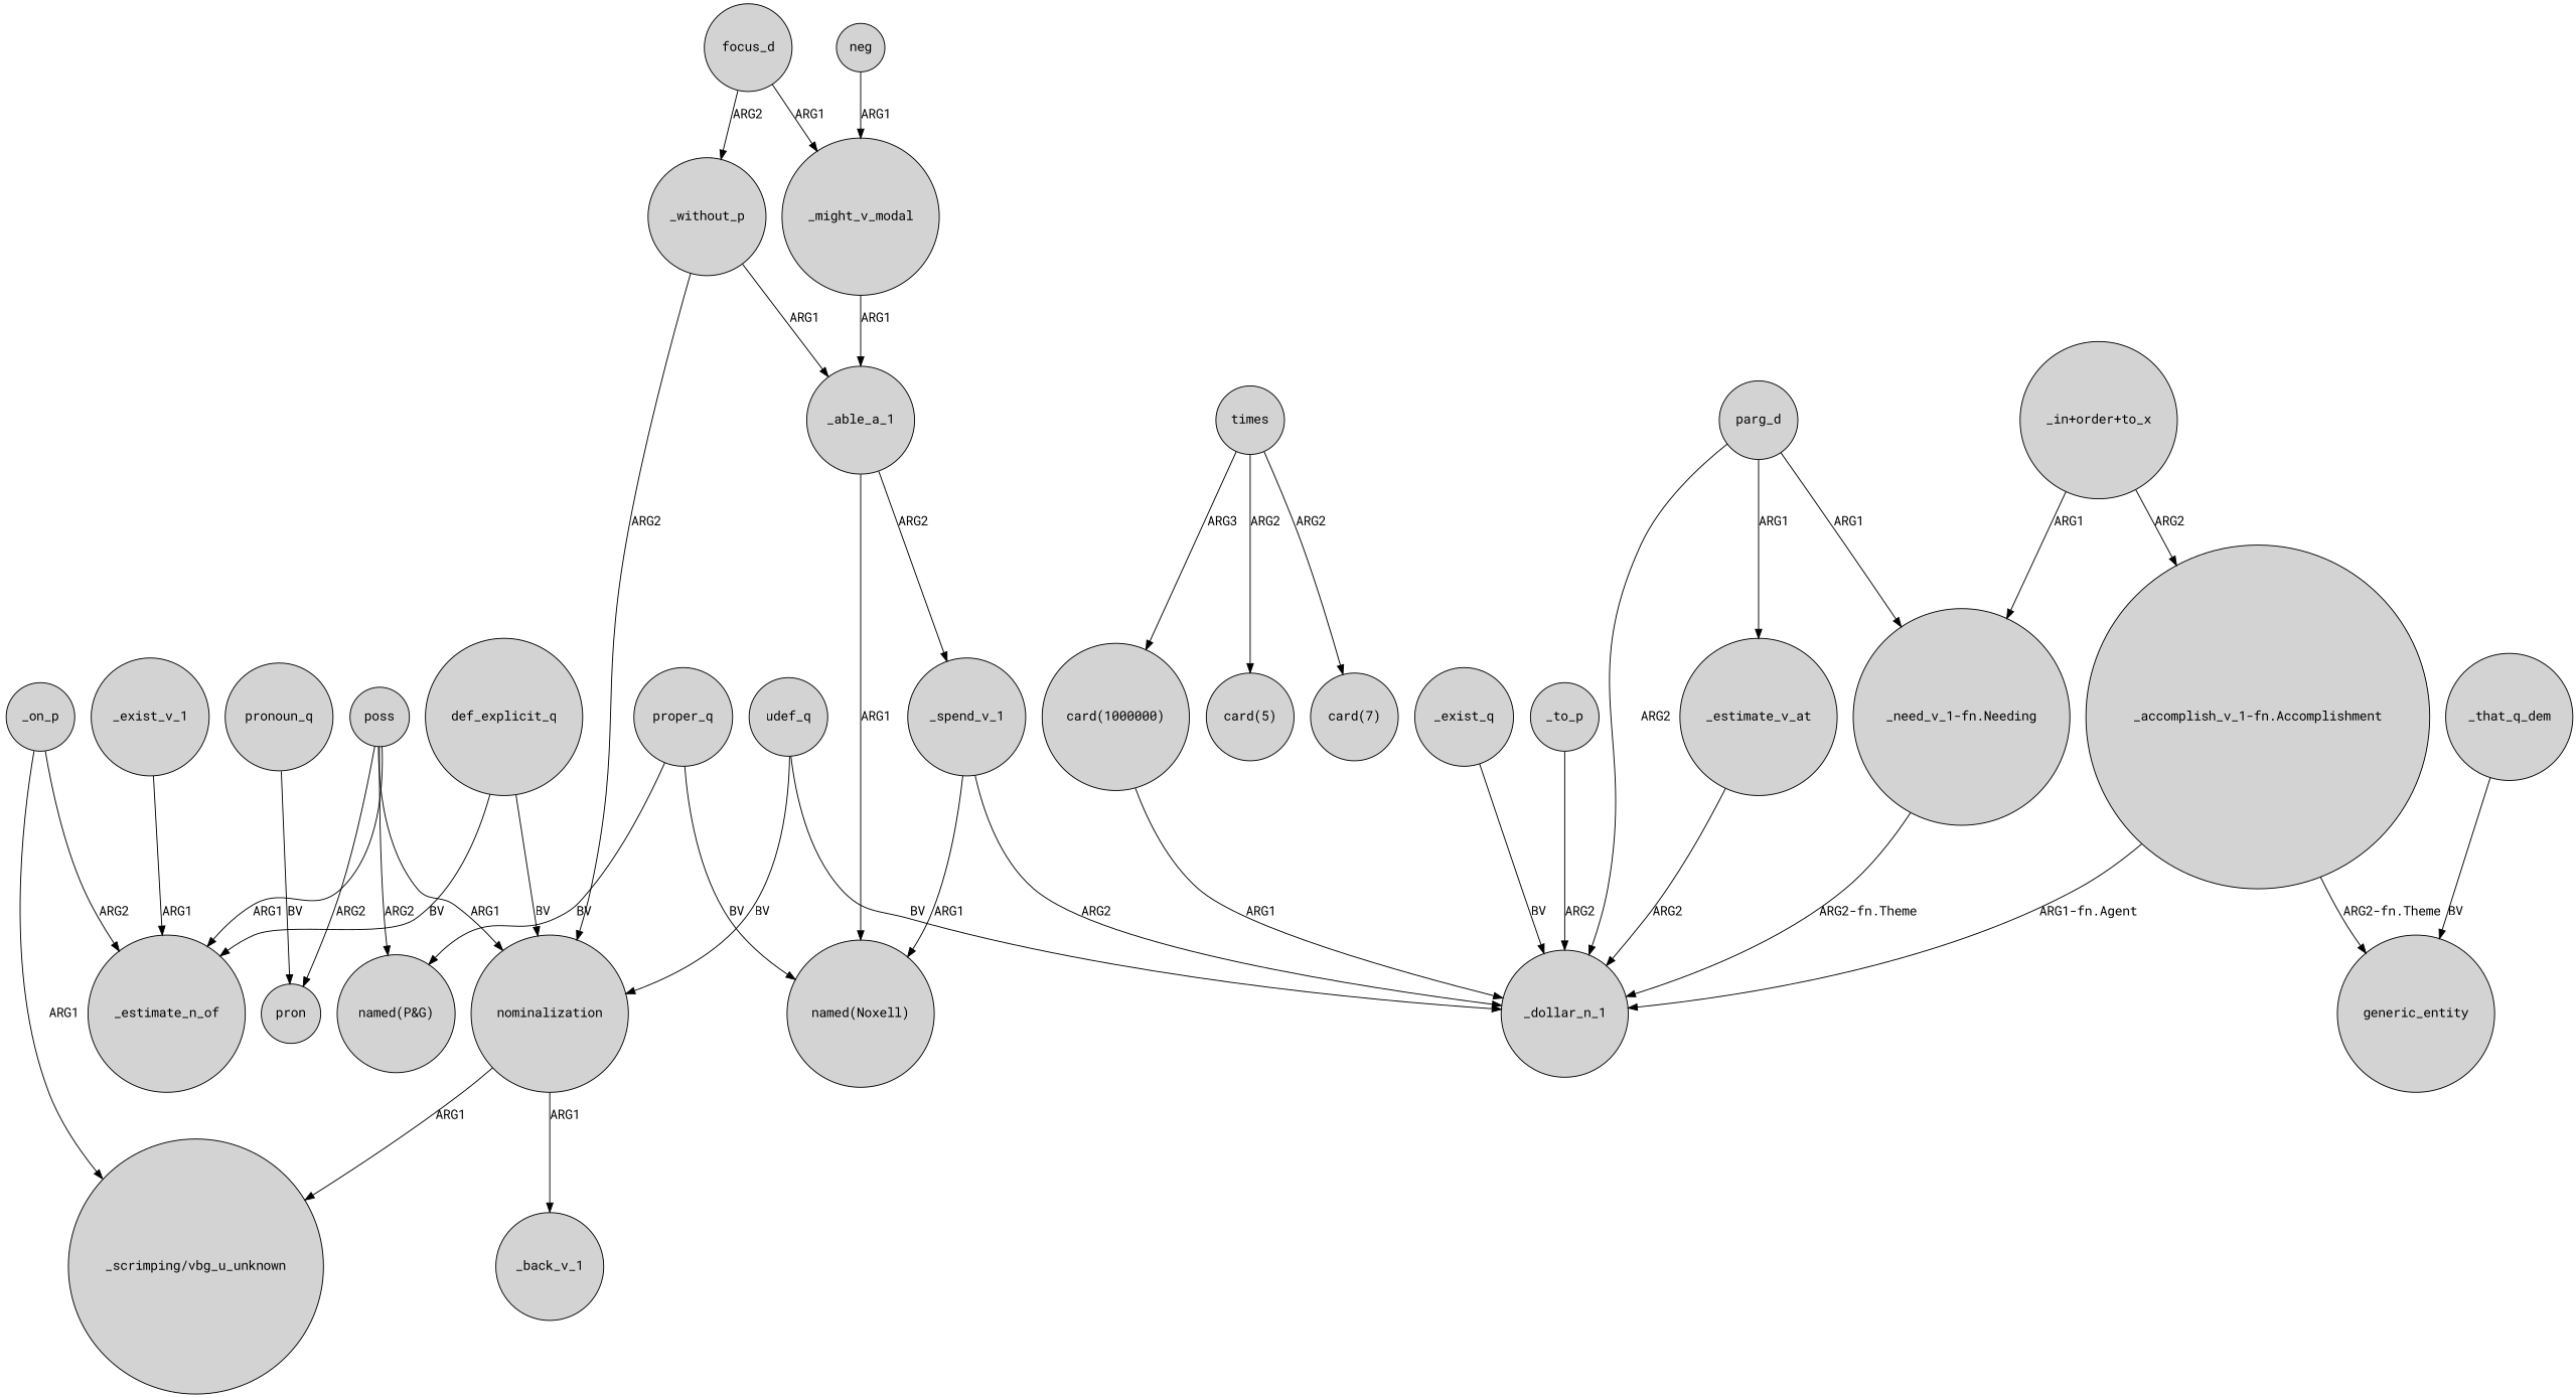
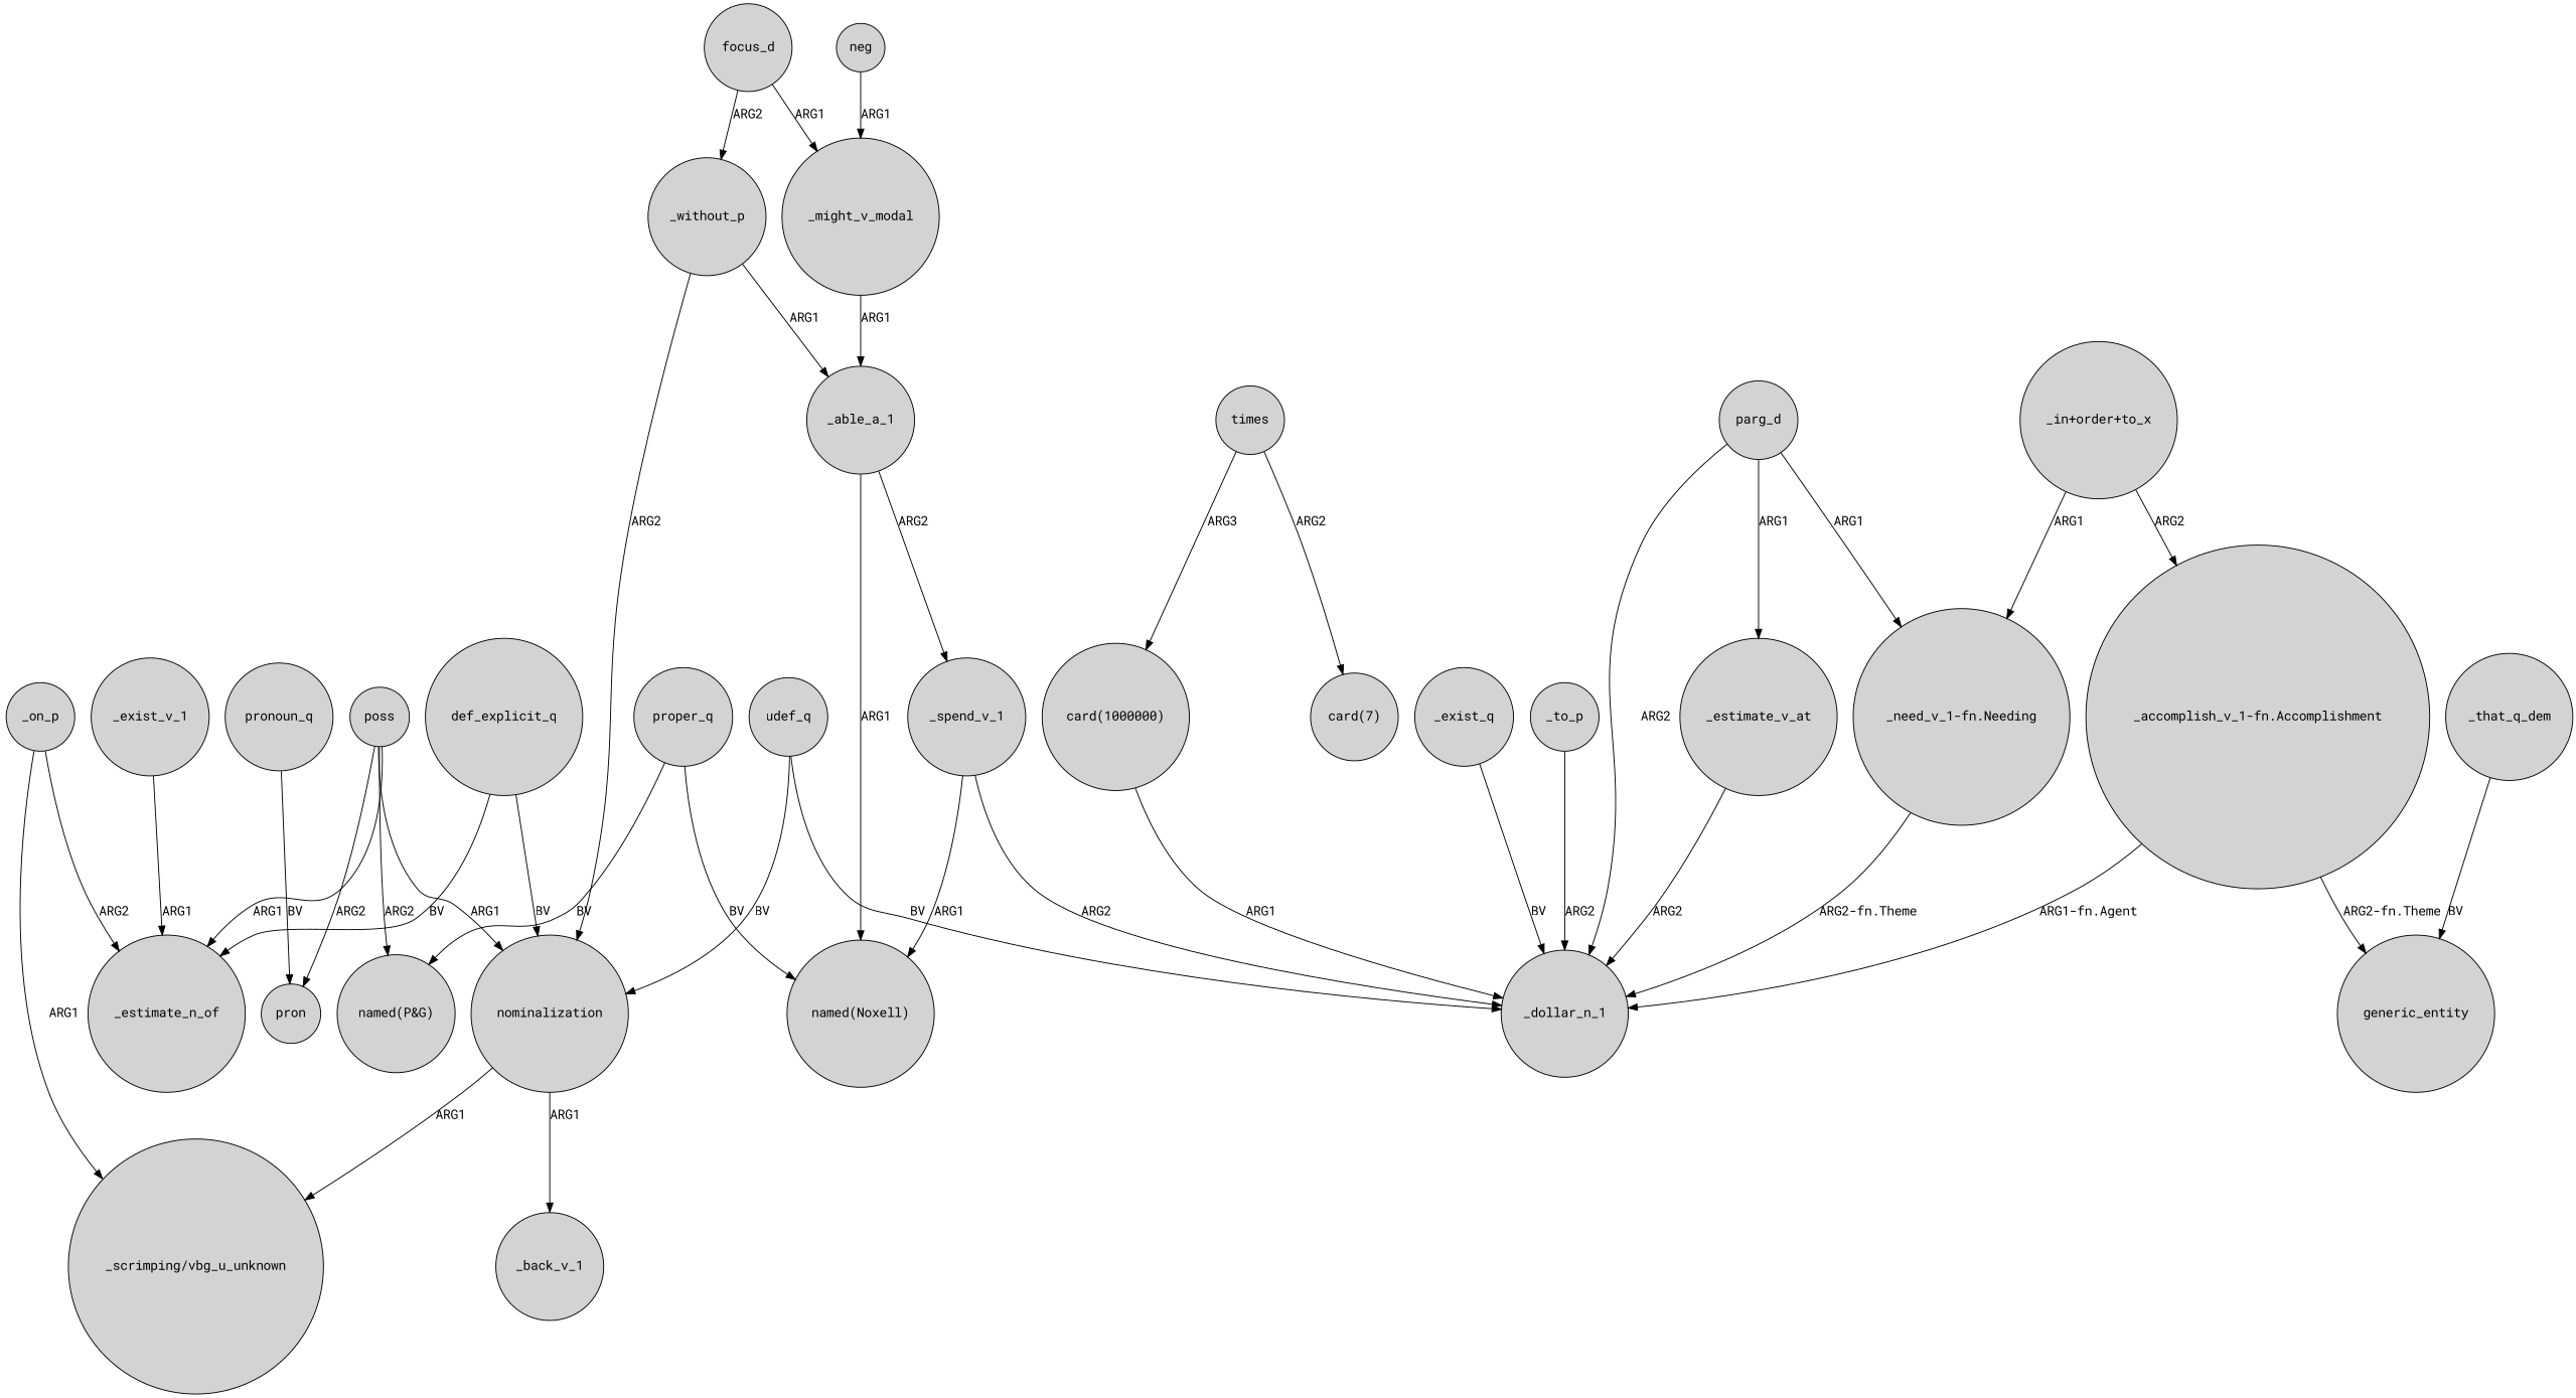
  digraph {
    fontname="Roboto Mono"
    node [fontname="Roboto Mono" shape=circle style=filled]
    edge [fontname="Roboto Mono"]
    times
-   "card(5)"
    "card(1000000)"
    "card(7)"
    _dollar_n_1
    n6 [label=_estimate_n_of]
    _exist_v_1
    _on_p
    "_scrimping/vbg_u_unknown"
    focus_d
    _without_p
    _might_v_modal
    _able_a_1
    nominalization
    _spend_v_1
    "named(Noxell)"
    _back_v_1
    _to_p
    poss
    pron
    "named(P&G)"
    _that_q_dem
    generic_entity
    "_in+order+to_x"
    "_need_v_1-fn.Needing"
    "_accomplish_v_1-fn.Accomplishment"
    proper_q
    n28 [label=_exist_q]
    neg
    pronoun_q
    parg_d
    _estimate_v_at
    def_explicit_q
    udef_q
-   times -> "card(5)" [label=ARG2]
    times -> "card(1000000)" [label=ARG3]
    times -> "card(7)" [label=ARG2]
    "card(1000000)" -> _dollar_n_1 [label=ARG1]
    _exist_v_1 -> n6 [label=ARG1]
    _on_p -> n6 [label=ARG2]
    _on_p -> "_scrimping/vbg_u_unknown" [label=ARG1]
    focus_d -> _without_p [label=ARG2]
    focus_d -> _might_v_modal [label=ARG1]
    _without_p -> _able_a_1 [label=ARG1]
    _without_p -> nominalization [label=ARG2]
    _might_v_modal -> _able_a_1 [label=ARG1]
    _able_a_1 -> _spend_v_1 [label=ARG2]
    _able_a_1 -> "named(Noxell)" [label=ARG1]
    nominalization -> "_scrimping/vbg_u_unknown" [label=ARG1]
    nominalization -> _back_v_1 [label=ARG1]
    _spend_v_1 -> _dollar_n_1 [label=ARG2]
    _spend_v_1 -> "named(Noxell)" [label=ARG1]
    _to_p -> _dollar_n_1 [label=ARG2]
    poss -> n6 [label=ARG1]
    poss -> nominalization [label=ARG1]
    poss -> pron [label=ARG2]
    poss -> "named(P&G)" [label=ARG2]
    _that_q_dem -> generic_entity [label=BV]
    "_in+order+to_x" -> "_need_v_1-fn.Needing" [label=ARG1]
    "_in+order+to_x" -> "_accomplish_v_1-fn.Accomplishment" [label=ARG2]
    "_need_v_1-fn.Needing" -> _dollar_n_1 [label="ARG2-fn.Theme"]
    "_accomplish_v_1-fn.Accomplishment" -> _dollar_n_1 [label="ARG1-fn.Agent"]
    "_accomplish_v_1-fn.Accomplishment" -> generic_entity [label="ARG2-fn.Theme"]
    proper_q -> "named(Noxell)" [label=BV]
    proper_q -> "named(P&G)" [label=BV]
    n28 -> _dollar_n_1 [label=BV]
    neg -> _might_v_modal [label=ARG1]
    pronoun_q -> pron [label=BV]
    parg_d -> _dollar_n_1 [label=ARG2]
    parg_d -> "_need_v_1-fn.Needing" [label=ARG1]
    parg_d -> _estimate_v_at [label=ARG1]
    _estimate_v_at -> _dollar_n_1 [label=ARG2]
    def_explicit_q -> n6 [label=BV]
    def_explicit_q -> nominalization [label=BV]
    udef_q -> _dollar_n_1 [label=BV]
    udef_q -> nominalization [label=BV]
  }
